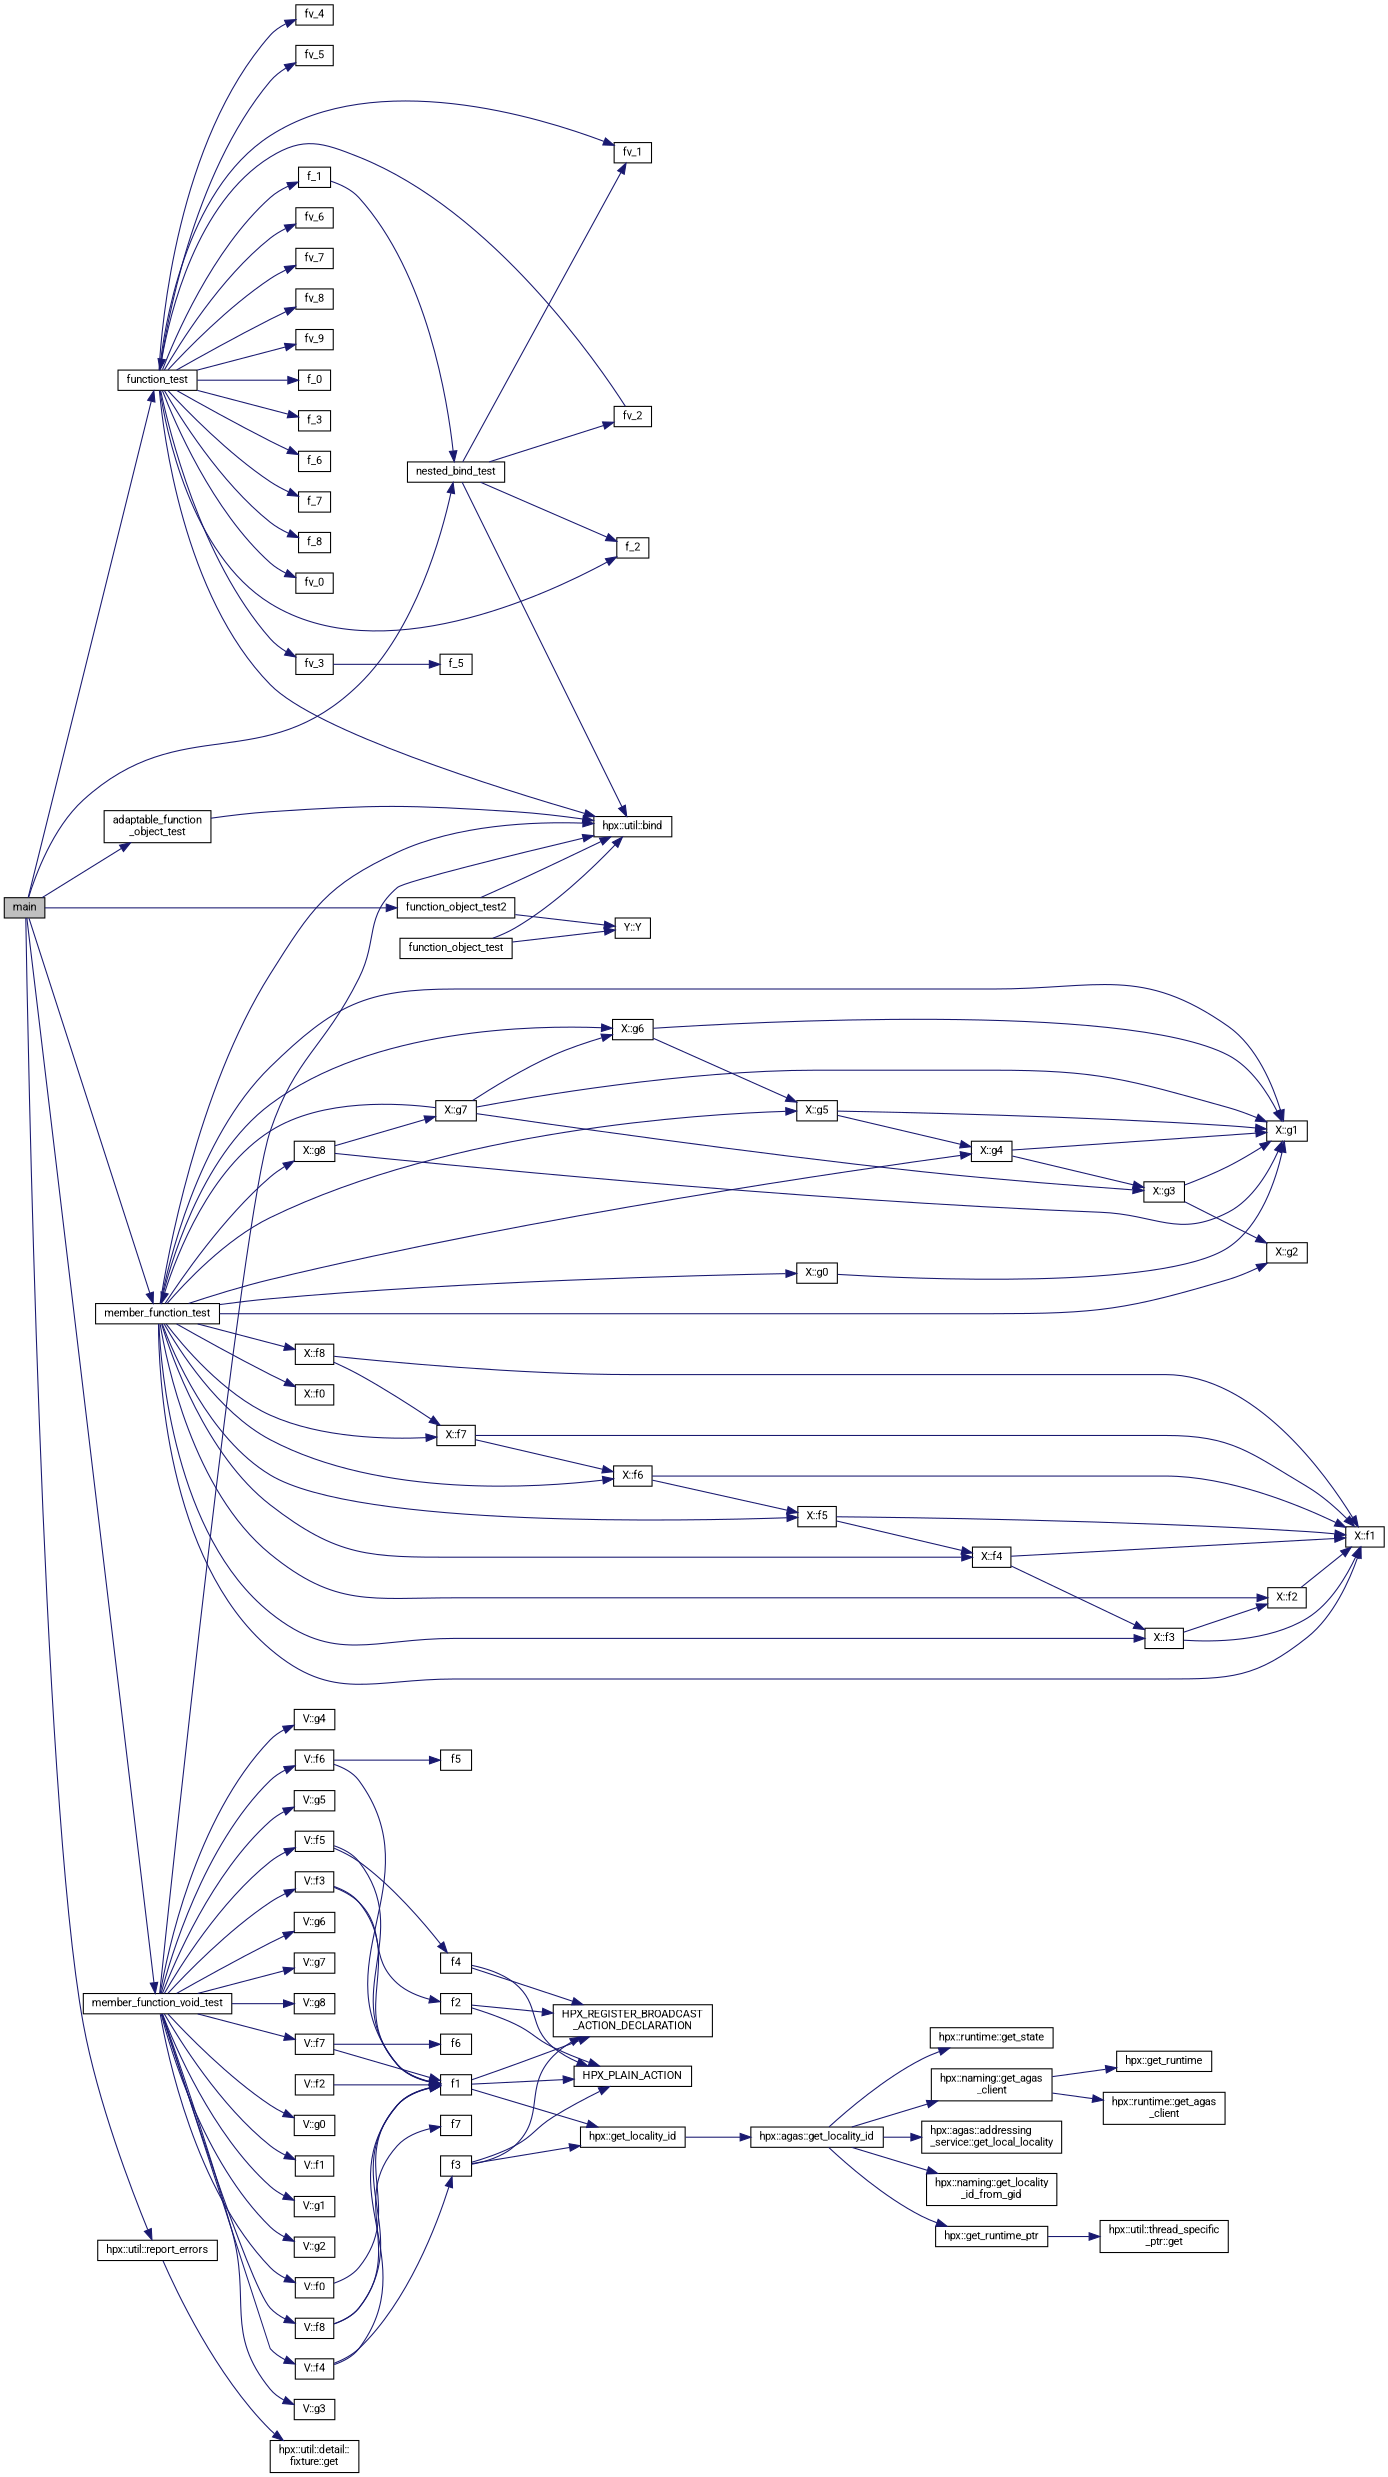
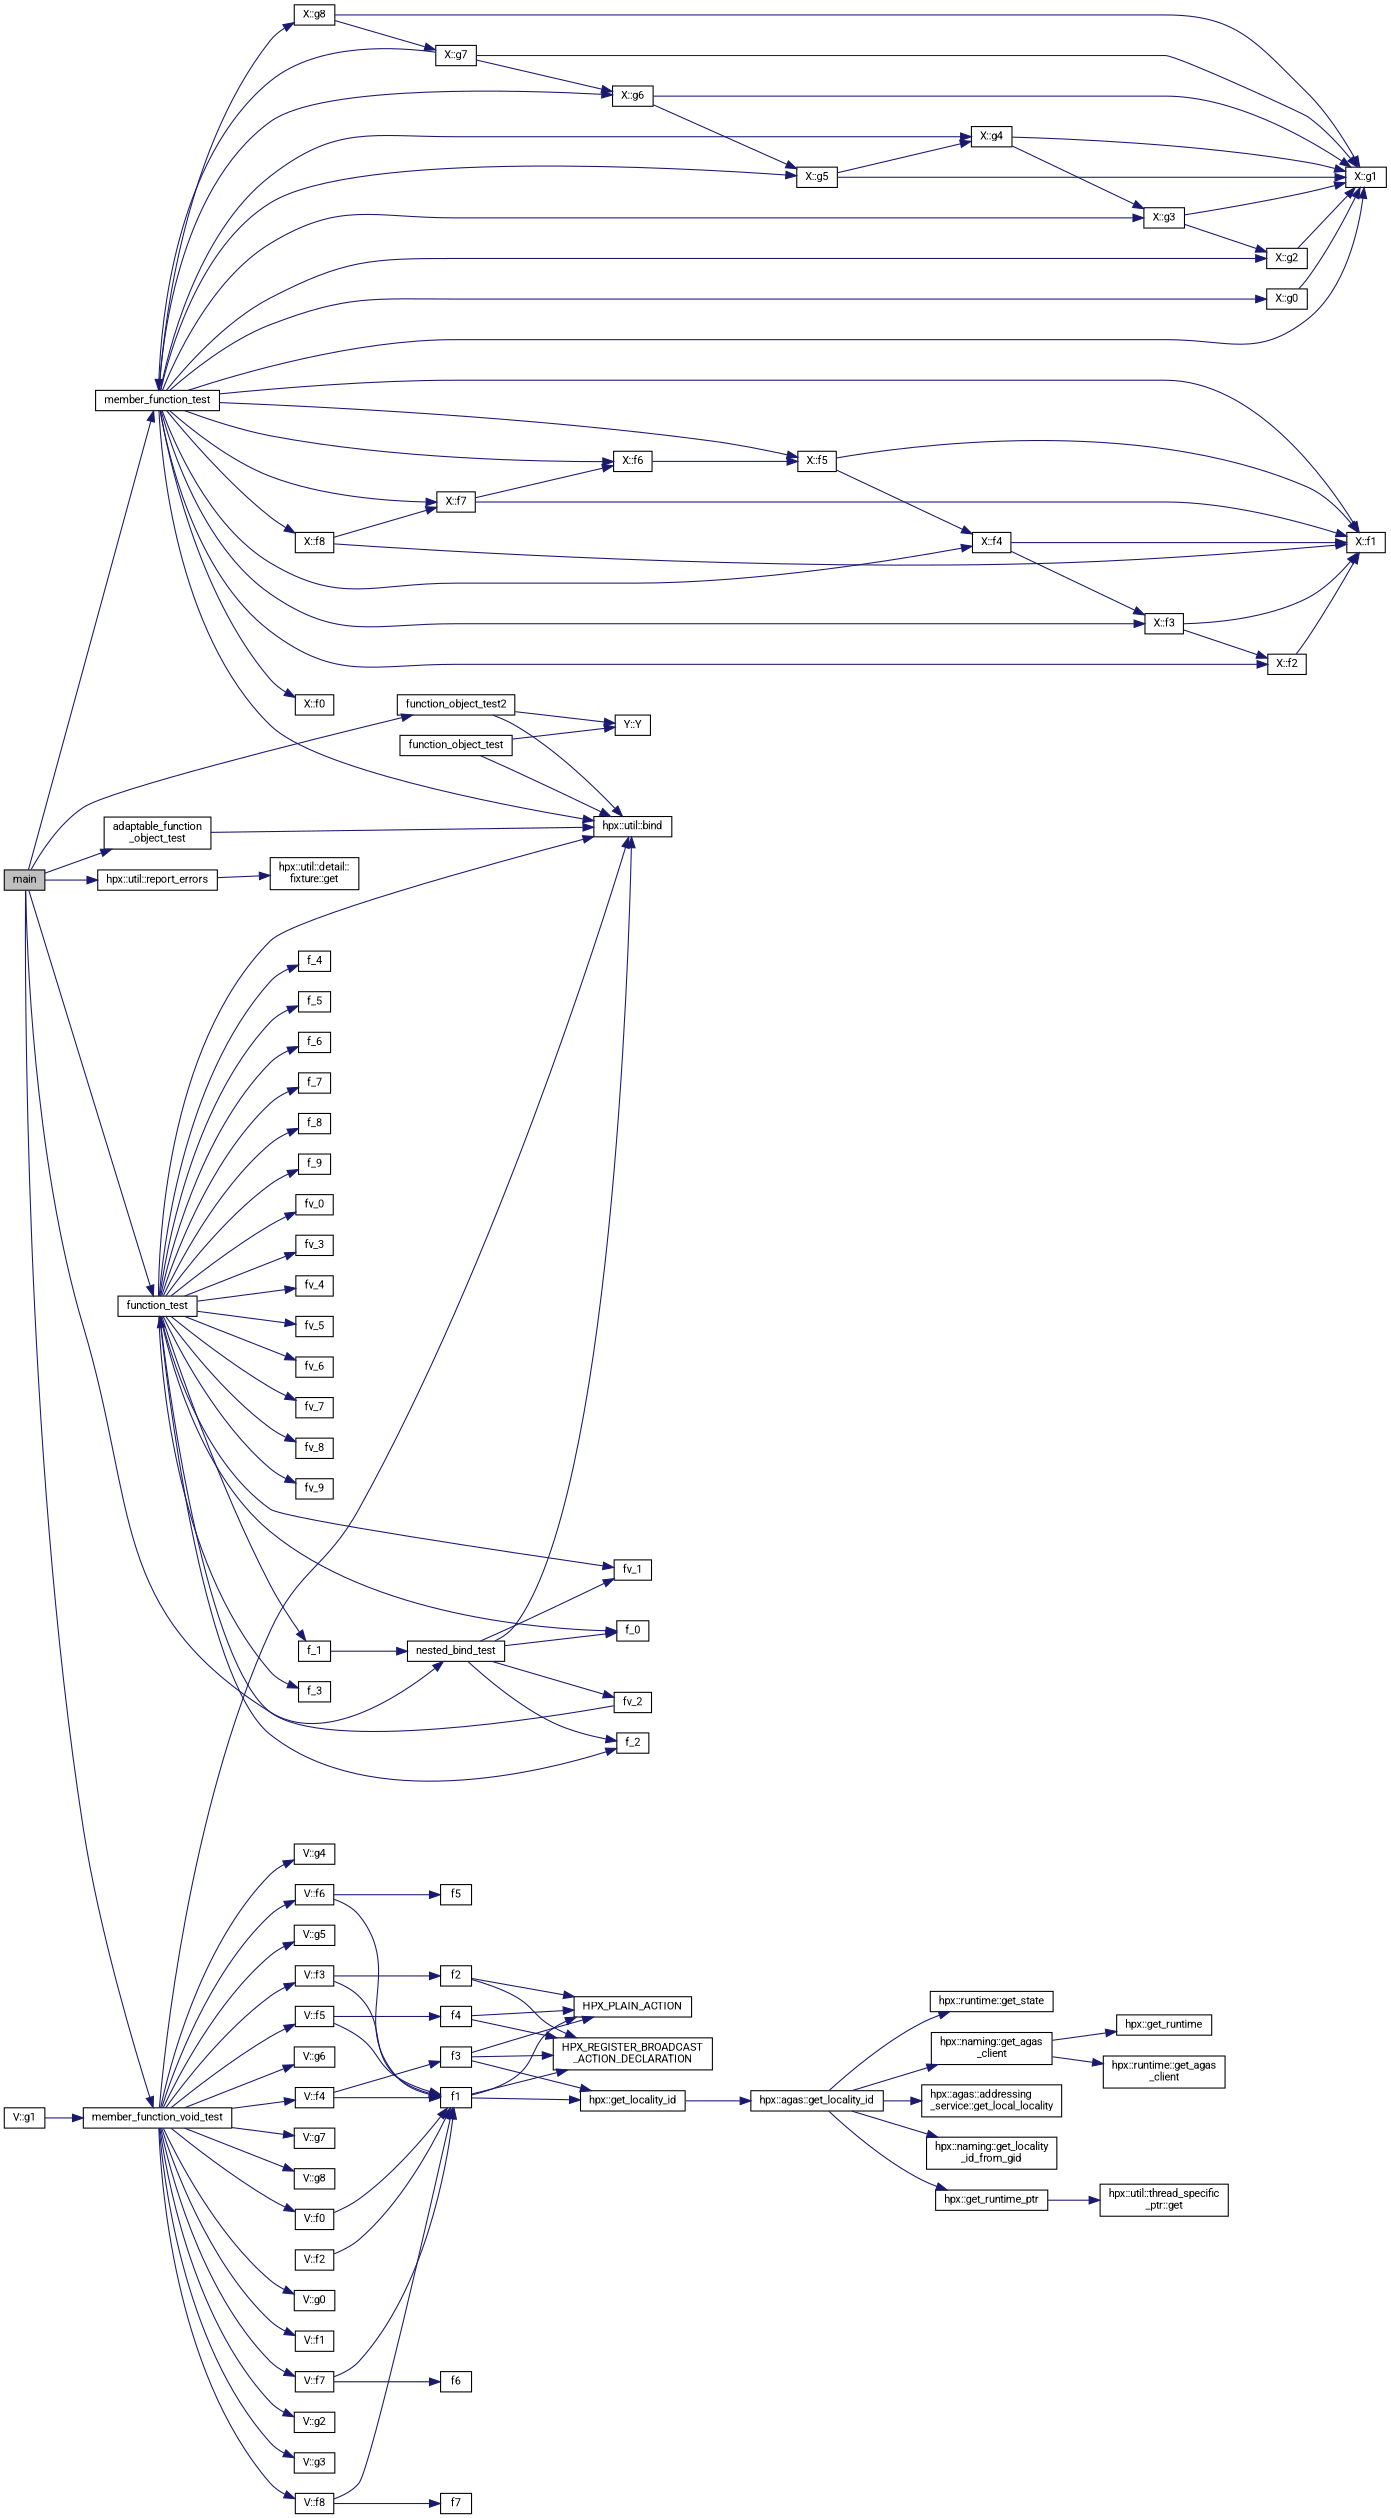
  digraph {
    fontname=Roboto
    rankdir=LR
    node [color=black fillcolor=white fontname=Roboto fontsize=10 shape=record style=filled]
    edge [color=midnightblue fontname=Roboto fontsize=10 labelfontname=Helvetica labelfontsize=10 style=solid]
    n1 [fillcolor=grey75 fontcolor=black height=0.2 label=main width=0.4]
    n2 [height=0.2 label=function_test width=0.4]
    n3 [height=0.2 label=function_object_test2 width=0.4]
    n4 [height=0.2 label="adaptable_function\l_object_test" width=0.4]
    n5 [height=0.2 label=member_function_test width=0.4]
    n6 [height=0.2 label=member_function_void_test width=0.4]
    n7 [height=0.2 label=nested_bind_test width=0.4]
    n8 [height=0.2 label="hpx::util::report_errors" width=0.4]
    n9 [height=0.2 label="hpx::util::bind" width=0.4]
    n10 [height=0.2 label=f_0 width=0.4]
    n11 [height=0.2 label=f_1 width=0.4]
    n12 [height=0.2 label=f_2 width=0.4]
    n13 [height=0.2 label=f_3 width=0.4]
+   n14 [height=0.2 label=f_4 width=0.4]
    n15 [height=0.2 label=f_5 width=0.4]
    n16 [height=0.2 label=f_6 width=0.4]
    n17 [height=0.2 label=f_7 width=0.4]
    n18 [height=0.2 label=f_8 width=0.4]
+   n19 [height=0.2 label=f_9 width=0.4]
    n20 [height=0.2 label=fv_0 width=0.4]
    n21 [height=0.2 label=fv_1 width=0.4]
    n22 [height=0.2 label=fv_3 width=0.4]
    n23 [height=0.2 label=fv_4 width=0.4]
    n24 [height=0.2 label=fv_5 width=0.4]
    n25 [height=0.2 label=fv_6 width=0.4]
    n26 [height=0.2 label=fv_7 width=0.4]
    n27 [height=0.2 label=fv_8 width=0.4]
    n28 [height=0.2 label=fv_9 width=0.4]
    n29 [height=0.2 label=function_object_test width=0.4]
    n30 [height=0.2 label="Y::Y" width=0.4]
    n31 [height=0.2 label="X::f0" width=0.4]
    n32 [height=0.2 label="X::g0" width=0.4]
    n33 [height=0.2 label="X::g1" width=0.4]
    n34 [height=0.2 label="X::f1" width=0.4]
    n35 [height=0.2 label="X::f2" width=0.4]
    n36 [height=0.2 label="X::g2" width=0.4]
    n37 [height=0.2 label="X::f3" width=0.4]
    n38 [height=0.2 label="X::g3" width=0.4]
    n39 [height=0.2 label="X::f4" width=0.4]
    n40 [height=0.2 label="X::g4" width=0.4]
    n41 [height=0.2 label="X::f5" width=0.4]
    n42 [height=0.2 label="X::g5" width=0.4]
    n43 [height=0.2 label="X::f6" width=0.4]
    n44 [height=0.2 label="X::g6" width=0.4]
    n45 [height=0.2 label="X::f7" width=0.4]
    n46 [height=0.2 label="X::f8" width=0.4]
    n47 [height=0.2 label="X::g8" width=0.4]
    n48 [height=0.2 label="V::f0" width=0.4]
    n49 [height=0.2 label="V::g0" width=0.4]
    n50 [height=0.2 label="V::f1" width=0.4]
    n51 [height=0.2 label="V::g1" width=0.4]
    n52 [height=0.2 label="V::g2" width=0.4]
    n53 [height=0.2 label="V::f3" width=0.4]
    n54 [height=0.2 label="V::g3" width=0.4]
    n55 [height=0.2 label="V::f4" width=0.4]
    n56 [height=0.2 label="V::g4" width=0.4]
    n57 [height=0.2 label="V::f5" width=0.4]
    n58 [height=0.2 label="V::g5" width=0.4]
    n59 [height=0.2 label="V::f6" width=0.4]
    n60 [height=0.2 label="V::g6" width=0.4]
    n61 [height=0.2 label="V::f7" width=0.4]
    n62 [height=0.2 label="V::g7" width=0.4]
    n63 [height=0.2 label="V::f8" width=0.4]
    n64 [height=0.2 label="V::g8" width=0.4]
    n65 [height=0.2 label=fv_2 width=0.4]
    n66 [height=0.2 label="hpx::util::detail::\lfixture::get" width=0.4]
    n67 [height=0.2 label="X::g7" width=0.4]
    n68 [height=0.2 label=f1 width=0.4]
    n69 [height=0.2 label="V::f2" width=0.4]
    n70 [height=0.2 label=f2 width=0.4]
    n71 [height=0.2 label=f3 width=0.4]
    n72 [height=0.2 label=f4 width=0.4]
    n73 [height=0.2 label=f5 width=0.4]
    n74 [height=0.2 label=f6 width=0.4]
    n75 [height=0.2 label=f7 width=0.4]
    n76 [height=0.2 label="hpx::get_locality_id" width=0.4]
    n77 [height=0.2 label=HPX_PLAIN_ACTION width=0.4]
    n78 [height=0.2 label="HPX_REGISTER_BROADCAST\l_ACTION_DECLARATION" width=0.4]
    n79 [height=0.2 label="hpx::agas::get_locality_id" width=0.4]
    n80 [height=0.2 label="hpx::get_runtime_ptr" width=0.4]
    n81 [height=0.2 label="hpx::runtime::get_state" width=0.4]
    n82 [height=0.2 label="hpx::naming::get_agas\l_client" width=0.4]
    n83 [height=0.2 label="hpx::agas::addressing\l_service::get_local_locality" width=0.4]
    n84 [height=0.2 label="hpx::naming::get_locality\l_id_from_gid" width=0.4]
    n85 [height=0.2 label="hpx::util::thread_specific\l_ptr::get" width=0.4]
    n86 [height=0.2 label="hpx::get_runtime" width=0.4]
    n87 [height=0.2 label="hpx::runtime::get_agas\l_client" width=0.4]
    n1 -> n2
    n1 -> n3
    n1 -> n4
    n1 -> n5
    n1 -> n6
    n1 -> n7
    n1 -> n8
    n2 -> n9
    n2 -> n10
    n2 -> n11
    n2 -> n12
    n2 -> n13
-   n22 -> n15
+   n2 -> n14
+   n2 -> n15
    n2 -> n16
    n2 -> n17
    n2 -> n18
+   n2 -> n19
    n2 -> n20
    n2 -> n21
    n2 -> n22
    n2 -> n23
    n2 -> n24
    n2 -> n25
    n2 -> n26
    n2 -> n27
    n2 -> n28
    n3 -> n9
    n3 -> n30
    n4 -> n9
    n5 -> n9
    n5 -> n31
    n5 -> n32
    n5 -> n33
    n5 -> n34
    n5 -> n35
    n5 -> n36
    n5 -> n37
-   n67 -> n38
+   n5 -> n38
    n5 -> n39
    n5 -> n40
    n5 -> n41
    n5 -> n42
    n5 -> n43
    n5 -> n44
    n5 -> n45
    n5 -> n46
    n5 -> n47
    n6 -> n9
    n6 -> n48
    n6 -> n49
    n6 -> n50
-   n6 -> n51
+   n51 -> n6
    n6 -> n52
    n6 -> n53
    n6 -> n54
    n6 -> n55
    n6 -> n56
    n6 -> n57
    n6 -> n58
    n6 -> n59
    n6 -> n60
    n6 -> n61
    n6 -> n62
    n6 -> n63
    n6 -> n64
    n7 -> n9
+   n7 -> n10
    n7 -> n12
    n7 -> n21
    n7 -> n65
    n8 -> n66
    n11 -> n7
    n29 -> n9
    n29 -> n30
    n32 -> n33
    n35 -> n34
+   n36 -> n33
    n37 -> n34
    n37 -> n35
    n38 -> n33
    n38 -> n36
    n39 -> n34
    n39 -> n37
    n40 -> n33
    n40 -> n38
    n41 -> n34
    n41 -> n39
    n42 -> n33
    n42 -> n40
-   n43 -> n34
    n43 -> n41
    n44 -> n33
    n44 -> n42
    n45 -> n34
    n45 -> n43
    n46 -> n34
    n46 -> n45
    n47 -> n33
    n47 -> n67
    n48 -> n68
    n53 -> n68
    n53 -> n70
    n55 -> n68
    n55 -> n71
    n57 -> n68
    n57 -> n72
    n59 -> n68
    n59 -> n73
    n61 -> n68
    n61 -> n74
    n63 -> n68
    n63 -> n75
    n65 -> n2
    n67 -> n5
    n67 -> n33
    n67 -> n44
    n68 -> n76
    n68 -> n77
    n68 -> n78
    n69 -> n68
    n70 -> n77
    n70 -> n78
    n71 -> n76
    n71 -> n77
    n71 -> n78
    n72 -> n77
    n72 -> n78
    n76 -> n79
    n79 -> n80
    n79 -> n81
    n79 -> n82
    n79 -> n83
    n79 -> n84
    n80 -> n85
    n82 -> n86
    n82 -> n87
  }
